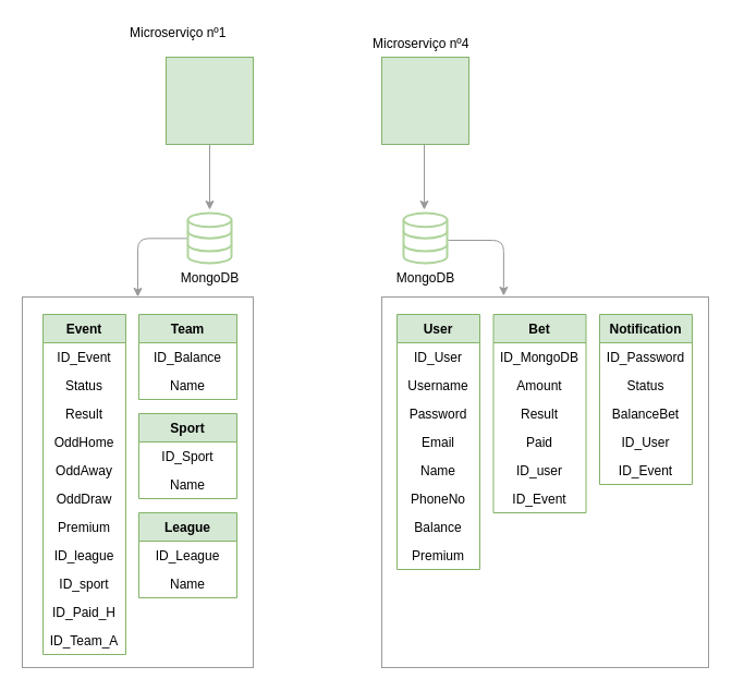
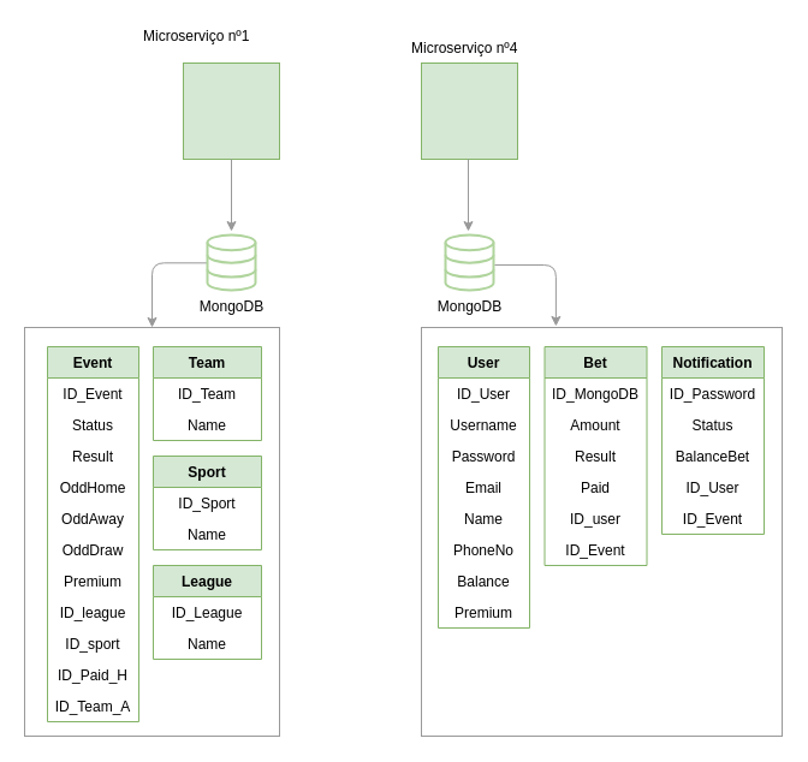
  <mxCell id="0" />
  <mxCell id="1" parent="0" />
  <mxCell id="2" value="" style="rounded=0;whiteSpace=wrap;html=1;align=center;strokeColor=#999999;" vertex="1" parent="1"><mxGeometry x="20" y="272" width="212" height="340" as="geometry" /></mxCell>
  <mxCell id="3" value="" style="whiteSpace=wrap;html=1;aspect=fixed;fillColor=#d5e8d4;strokeColor=#82b366;" vertex="1" parent="1"><mxGeometry x="152" y="52" width="80" height="80" as="geometry" /></mxCell>
  <mxCell id="4" value="" style="shape=image;html=1;verticalAlign=top;verticalLabelPosition=bottom;labelBackgroundColor=#ffffff;imageAspect=0;aspect=fixed;image=https://cdn0.iconfinder.com/data/icons/faticons-2/30/wheel4-128.png" vertex="1" parent="1"><mxGeometry x="168" y="68" width="48" height="48" as="geometry" /></mxCell>
  <mxCell id="5" value="MongoDB" style="html=1;verticalLabelPosition=bottom;align=center;labelBackgroundColor=#ffffff;verticalAlign=top;strokeWidth=2;shadow=0;dashed=0;shape=mxgraph.ios7.icons.data;strokeColor=#AFD49C;" vertex="1" parent="1"><mxGeometry x="370" y="195" width="40" height="46" as="geometry" /></mxCell>
  <mxCell id="6" value="" style="whiteSpace=wrap;html=1;aspect=fixed;fillColor=#d5e8d4;strokeColor=#82b366;" vertex="1" parent="1"><mxGeometry x="350" y="52" width="80" height="80" as="geometry" /></mxCell>
  <mxCell id="7" value="" style="shape=image;html=1;verticalAlign=top;verticalLabelPosition=bottom;labelBackgroundColor=#ffffff;imageAspect=0;aspect=fixed;image=https://cdn0.iconfinder.com/data/icons/faticons-2/30/wheel4-128.png" vertex="1" parent="1"><mxGeometry x="366" y="68" width="48" height="48" as="geometry" /></mxCell>
  <mxCell id="8" value="" style="endArrow=classic;html=1;strokeColor=#999999;" edge="1" parent="1"><mxGeometry width="50" height="50" relative="1" as="geometry"><mxPoint x="192" y="132" as="sourcePoint" /><mxPoint x="192" y="192" as="targetPoint" /></mxGeometry></mxCell>
  <mxCell id="9" value="" style="endArrow=classic;html=1;strokeColor=#999999;" edge="1" parent="1"><mxGeometry width="50" height="50" relative="1" as="geometry"><mxPoint x="389" y="132" as="sourcePoint" /><mxPoint x="389" y="192" as="targetPoint" /></mxGeometry></mxCell>
  <mxCell id="10" value="Microserviço nº1" style="text;html=1;resizable=0;points=[];autosize=1;align=left;verticalAlign=top;spacingTop=-4;" vertex="1" parent="1"><mxGeometry x="117" y="20" width="100" height="20" as="geometry" /></mxCell>
  <mxCell id="11" value="Microserviço nº4" style="text;html=1;resizable=0;points=[];autosize=1;align=left;verticalAlign=top;spacingTop=-4;" vertex="1" parent="1"><mxGeometry x="340" y="30" width="100" height="20" as="geometry" /></mxCell>
  <mxCell id="12" value="Event" style="swimlane;fontStyle=1;childLayout=stackLayout;horizontal=1;startSize=26;fillColor=#d5e8d4;horizontalStack=0;resizeParent=1;resizeParentMax=0;resizeLast=0;collapsible=1;marginBottom=0;strokeColor=#82b366;" vertex="1" parent="1"><mxGeometry x="39" y="288" width="76" height="312" as="geometry" /></mxCell>
  <mxCell id="13" value="ID_Event" style="text;strokeColor=none;fillColor=none;align=center;verticalAlign=top;spacingLeft=4;spacingRight=4;overflow=hidden;rotatable=0;points=[[0,0.5],[1,0.5]];portConstraint=eastwest;" vertex="1" parent="12"><mxGeometry y="26" width="76" height="26" as="geometry" /></mxCell>
  <mxCell id="14" value="Status" style="text;strokeColor=none;fillColor=none;align=center;verticalAlign=top;spacingLeft=4;spacingRight=4;overflow=hidden;rotatable=0;points=[[0,0.5],[1,0.5]];portConstraint=eastwest;" vertex="1" parent="12"><mxGeometry y="52" width="76" height="26" as="geometry" /></mxCell>
  <mxCell id="15" value="Result" style="text;strokeColor=none;fillColor=none;align=center;verticalAlign=top;spacingLeft=4;spacingRight=4;overflow=hidden;rotatable=0;points=[[0,0.5],[1,0.5]];portConstraint=eastwest;" vertex="1" parent="12"><mxGeometry y="78" width="76" height="26" as="geometry" /></mxCell>
  <mxCell id="16" value="OddHome" style="text;strokeColor=none;fillColor=none;align=center;verticalAlign=top;spacingLeft=4;spacingRight=4;overflow=hidden;rotatable=0;points=[[0,0.5],[1,0.5]];portConstraint=eastwest;" vertex="1" parent="12"><mxGeometry y="104" width="76" height="26" as="geometry" /></mxCell>
  <mxCell id="17" value="OddAway" style="text;strokeColor=none;fillColor=none;align=center;verticalAlign=top;spacingLeft=4;spacingRight=4;overflow=hidden;rotatable=0;points=[[0,0.5],[1,0.5]];portConstraint=eastwest;" vertex="1" parent="12"><mxGeometry y="130" width="76" height="26" as="geometry" /></mxCell>
  <mxCell id="18" value="OddDraw" style="text;strokeColor=none;fillColor=none;align=center;verticalAlign=top;spacingLeft=4;spacingRight=4;overflow=hidden;rotatable=0;points=[[0,0.5],[1,0.5]];portConstraint=eastwest;" vertex="1" parent="12"><mxGeometry y="156" width="76" height="26" as="geometry" /></mxCell>
  <mxCell id="19" value="Premium" style="text;strokeColor=none;fillColor=none;align=center;verticalAlign=top;spacingLeft=4;spacingRight=4;overflow=hidden;rotatable=0;points=[[0,0.5],[1,0.5]];portConstraint=eastwest;" vertex="1" parent="12"><mxGeometry y="182" width="76" height="26" as="geometry" /></mxCell>
  <mxCell id="20" value="ID_league" style="text;strokeColor=none;fillColor=none;align=center;verticalAlign=top;spacingLeft=4;spacingRight=4;overflow=hidden;rotatable=0;points=[[0,0.5],[1,0.5]];portConstraint=eastwest;" vertex="1" parent="12"><mxGeometry y="208" width="76" height="26" as="geometry" /></mxCell>
  <mxCell id="21" value="ID_sport" style="text;strokeColor=none;fillColor=none;align=center;verticalAlign=top;spacingLeft=4;spacingRight=4;overflow=hidden;rotatable=0;points=[[0,0.5],[1,0.5]];portConstraint=eastwest;" vertex="1" parent="12"><mxGeometry y="234" width="76" height="26" as="geometry" /></mxCell>
  <mxCell id="22" value="ID_Paid_H" style="text;strokeColor=none;fillColor=none;align=center;verticalAlign=top;spacingLeft=4;spacingRight=4;overflow=hidden;rotatable=0;points=[[0,0.5],[1,0.5]];portConstraint=eastwest;" vertex="1" parent="12"><mxGeometry y="260" width="76" height="26" as="geometry" /></mxCell>
  <mxCell id="23" value="ID_Team_A" style="text;strokeColor=none;fillColor=none;align=center;verticalAlign=top;spacingLeft=4;spacingRight=4;overflow=hidden;rotatable=0;points=[[0,0.5],[1,0.5]];portConstraint=eastwest;" vertex="1" parent="12"><mxGeometry y="286" width="76" height="26" as="geometry" /></mxCell>
  <mxCell id="24" value="League" style="swimlane;fontStyle=1;childLayout=stackLayout;horizontal=1;startSize=26;fillColor=#d5e8d4;horizontalStack=0;resizeParent=1;resizeParentMax=0;resizeLast=0;collapsible=1;marginBottom=0;strokeColor=#82b366;" vertex="1" parent="1"><mxGeometry x="127" y="470" width="90" height="78" as="geometry" /></mxCell>
  <mxCell id="25" value="ID_League" style="text;strokeColor=none;fillColor=none;align=center;verticalAlign=top;spacingLeft=4;spacingRight=4;overflow=hidden;rotatable=0;points=[[0,0.5],[1,0.5]];portConstraint=eastwest;" vertex="1" parent="24"><mxGeometry y="26" width="90" height="26" as="geometry" /></mxCell>
  <mxCell id="26" value="Name" style="text;strokeColor=none;fillColor=none;align=center;verticalAlign=top;spacingLeft=4;spacingRight=4;overflow=hidden;rotatable=0;points=[[0,0.5],[1,0.5]];portConstraint=eastwest;" vertex="1" parent="24"><mxGeometry y="52" width="90" height="26" as="geometry" /></mxCell>
  <mxCell id="27" value="Sport" style="swimlane;fontStyle=1;childLayout=stackLayout;horizontal=1;startSize=26;fillColor=#d5e8d4;horizontalStack=0;resizeParent=1;resizeParentMax=0;resizeLast=0;collapsible=1;marginBottom=0;strokeColor=#82b366;" vertex="1" parent="1"><mxGeometry x="127" y="379" width="90" height="78" as="geometry" /></mxCell>
  <mxCell id="28" value="ID_Sport" style="text;strokeColor=none;fillColor=none;align=center;verticalAlign=top;spacingLeft=4;spacingRight=4;overflow=hidden;rotatable=0;points=[[0,0.5],[1,0.5]];portConstraint=eastwest;" vertex="1" parent="27"><mxGeometry y="26" width="90" height="26" as="geometry" /></mxCell>
  <mxCell id="29" value="Name" style="text;strokeColor=none;fillColor=none;align=center;verticalAlign=top;spacingLeft=4;spacingRight=4;overflow=hidden;rotatable=0;points=[[0,0.5],[1,0.5]];portConstraint=eastwest;" vertex="1" parent="27"><mxGeometry y="52" width="90" height="26" as="geometry" /></mxCell>
  <mxCell id="30" value="Team" style="swimlane;fontStyle=1;childLayout=stackLayout;horizontal=1;startSize=26;fillColor=#d5e8d4;horizontalStack=0;resizeParent=1;resizeParentMax=0;resizeLast=0;collapsible=1;marginBottom=0;strokeColor=#82b366;" vertex="1" parent="1"><mxGeometry x="127" y="288" width="90" height="78" as="geometry" /></mxCell>
- <mxCell id="31" value="ID_Balance" style="text;strokeColor=none;fillColor=none;align=center;verticalAlign=top;spacingLeft=4;spacingRight=4;overflow=hidden;rotatable=0;points=[[0,0.5],[1,0.5]];portConstraint=eastwest;" vertex="1" parent="30"><mxGeometry y="26" width="90" height="26" as="geometry" /></mxCell>
+ <mxCell id="31" value="ID_Team" style="text;strokeColor=none;fillColor=none;align=center;verticalAlign=top;spacingLeft=4;spacingRight=4;overflow=hidden;rotatable=0;points=[[0,0.5],[1,0.5]];portConstraint=eastwest;" vertex="1" parent="30"><mxGeometry y="26" width="90" height="26" as="geometry" /></mxCell>
  <mxCell id="32" value="Name" style="text;strokeColor=none;fillColor=none;align=center;verticalAlign=top;spacingLeft=4;spacingRight=4;overflow=hidden;rotatable=0;points=[[0,0.5],[1,0.5]];portConstraint=eastwest;" vertex="1" parent="30"><mxGeometry y="52" width="90" height="26" as="geometry" /></mxCell>
  <mxCell id="33" value="" style="rounded=0;whiteSpace=wrap;html=1;align=center;strokeColor=#999999;" vertex="1" parent="1"><mxGeometry x="350" y="272" width="300" height="340" as="geometry" /></mxCell>
  <mxCell id="34" value="Bet" style="swimlane;fontStyle=1;childLayout=stackLayout;horizontal=1;startSize=26;fillColor=#d5e8d4;horizontalStack=0;resizeParent=1;resizeParentMax=0;resizeLast=0;collapsible=1;marginBottom=0;strokeColor=#82b366;" vertex="1" parent="1"><mxGeometry x="452.5" y="288" width="85" height="182" as="geometry" /></mxCell>
  <mxCell id="35" value="ID_MongoDB" style="text;strokeColor=none;fillColor=none;align=center;verticalAlign=top;spacingLeft=4;spacingRight=4;overflow=hidden;rotatable=0;points=[[0,0.5],[1,0.5]];portConstraint=eastwest;" vertex="1" parent="34"><mxGeometry y="26" width="85" height="26" as="geometry" /></mxCell>
  <mxCell id="36" value="Amount" style="text;strokeColor=none;fillColor=none;align=center;verticalAlign=top;spacingLeft=4;spacingRight=4;overflow=hidden;rotatable=0;points=[[0,0.5],[1,0.5]];portConstraint=eastwest;" vertex="1" parent="34"><mxGeometry y="52" width="85" height="26" as="geometry" /></mxCell>
  <mxCell id="37" value="Result" style="text;strokeColor=none;fillColor=none;align=center;verticalAlign=top;spacingLeft=4;spacingRight=4;overflow=hidden;rotatable=0;points=[[0,0.5],[1,0.5]];portConstraint=eastwest;" vertex="1" parent="34"><mxGeometry y="78" width="85" height="26" as="geometry" /></mxCell>
  <mxCell id="38" value="Paid" style="text;strokeColor=none;fillColor=none;align=center;verticalAlign=top;spacingLeft=4;spacingRight=4;overflow=hidden;rotatable=0;points=[[0,0.5],[1,0.5]];portConstraint=eastwest;" vertex="1" parent="34"><mxGeometry y="104" width="85" height="26" as="geometry" /></mxCell>
  <mxCell id="39" value="ID_user" style="text;strokeColor=none;fillColor=none;align=center;verticalAlign=top;spacingLeft=4;spacingRight=4;overflow=hidden;rotatable=0;points=[[0,0.5],[1,0.5]];portConstraint=eastwest;" vertex="1" parent="34"><mxGeometry y="130" width="85" height="26" as="geometry" /></mxCell>
  <mxCell id="40" value="ID_Event" style="text;strokeColor=none;fillColor=none;align=center;verticalAlign=top;spacingLeft=4;spacingRight=4;overflow=hidden;rotatable=0;points=[[0,0.5],[1,0.5]];portConstraint=eastwest;" vertex="1" parent="34"><mxGeometry y="156" width="85" height="26" as="geometry" /></mxCell>
  <mxCell id="41" value="Notification" style="swimlane;fontStyle=1;childLayout=stackLayout;horizontal=1;startSize=26;fillColor=#d5e8d4;horizontalStack=0;resizeParent=1;resizeParentMax=0;resizeLast=0;collapsible=1;marginBottom=0;strokeColor=#82b366;" vertex="1" parent="1"><mxGeometry x="550" y="288" width="85" height="156" as="geometry" /></mxCell>
  <mxCell id="42" value="ID_Password" style="text;strokeColor=none;fillColor=none;align=center;verticalAlign=top;spacingLeft=4;spacingRight=4;overflow=hidden;rotatable=0;points=[[0,0.5],[1,0.5]];portConstraint=eastwest;" vertex="1" parent="41"><mxGeometry y="26" width="85" height="26" as="geometry" /></mxCell>
  <mxCell id="43" value="Status" style="text;strokeColor=none;fillColor=none;align=center;verticalAlign=top;spacingLeft=4;spacingRight=4;overflow=hidden;rotatable=0;points=[[0,0.5],[1,0.5]];portConstraint=eastwest;" vertex="1" parent="41"><mxGeometry y="52" width="85" height="26" as="geometry" /></mxCell>
  <mxCell id="44" value="BalanceBet" style="text;strokeColor=none;fillColor=none;align=center;verticalAlign=top;spacingLeft=4;spacingRight=4;overflow=hidden;rotatable=0;points=[[0,0.5],[1,0.5]];portConstraint=eastwest;" vertex="1" parent="41"><mxGeometry y="78" width="85" height="26" as="geometry" /></mxCell>
  <mxCell id="45" value="ID_User" style="text;strokeColor=none;fillColor=none;align=center;verticalAlign=top;spacingLeft=4;spacingRight=4;overflow=hidden;rotatable=0;points=[[0,0.5],[1,0.5]];portConstraint=eastwest;" vertex="1" parent="41"><mxGeometry y="104" width="85" height="26" as="geometry" /></mxCell>
  <mxCell id="46" value="ID_Event" style="text;strokeColor=none;fillColor=none;align=center;verticalAlign=top;spacingLeft=4;spacingRight=4;overflow=hidden;rotatable=0;points=[[0,0.5],[1,0.5]];portConstraint=eastwest;" vertex="1" parent="41"><mxGeometry y="130" width="85" height="26" as="geometry" /></mxCell>
  <mxCell id="47" value="User" style="swimlane;fontStyle=1;childLayout=stackLayout;horizontal=1;startSize=26;fillColor=#d5e8d4;horizontalStack=0;resizeParent=1;resizeParentMax=0;resizeLast=0;collapsible=1;marginBottom=0;strokeColor=#82b366;" vertex="1" parent="1"><mxGeometry x="364" y="288" width="76" height="234" as="geometry" /></mxCell>
  <mxCell id="48" value="ID_User" style="text;strokeColor=none;fillColor=none;align=center;verticalAlign=top;spacingLeft=4;spacingRight=4;overflow=hidden;rotatable=0;points=[[0,0.5],[1,0.5]];portConstraint=eastwest;" vertex="1" parent="47"><mxGeometry y="26" width="76" height="26" as="geometry" /></mxCell>
  <mxCell id="49" value="Username" style="text;strokeColor=none;fillColor=none;align=center;verticalAlign=top;spacingLeft=4;spacingRight=4;overflow=hidden;rotatable=0;points=[[0,0.5],[1,0.5]];portConstraint=eastwest;" vertex="1" parent="47"><mxGeometry y="52" width="76" height="26" as="geometry" /></mxCell>
  <mxCell id="50" value="Password" style="text;strokeColor=none;fillColor=none;align=center;verticalAlign=top;spacingLeft=4;spacingRight=4;overflow=hidden;rotatable=0;points=[[0,0.5],[1,0.5]];portConstraint=eastwest;" vertex="1" parent="47"><mxGeometry y="78" width="76" height="26" as="geometry" /></mxCell>
  <mxCell id="51" value="Email" style="text;strokeColor=none;fillColor=none;align=center;verticalAlign=top;spacingLeft=4;spacingRight=4;overflow=hidden;rotatable=0;points=[[0,0.5],[1,0.5]];portConstraint=eastwest;" vertex="1" parent="47"><mxGeometry y="104" width="76" height="26" as="geometry" /></mxCell>
  <mxCell id="52" value="Name" style="text;strokeColor=none;fillColor=none;align=center;verticalAlign=top;spacingLeft=4;spacingRight=4;overflow=hidden;rotatable=0;points=[[0,0.5],[1,0.5]];portConstraint=eastwest;" vertex="1" parent="47"><mxGeometry y="130" width="76" height="26" as="geometry" /></mxCell>
  <mxCell id="53" value="PhoneNo" style="text;strokeColor=none;fillColor=none;align=center;verticalAlign=top;spacingLeft=4;spacingRight=4;overflow=hidden;rotatable=0;points=[[0,0.5],[1,0.5]];portConstraint=eastwest;" vertex="1" parent="47"><mxGeometry y="156" width="76" height="26" as="geometry" /></mxCell>
  <mxCell id="54" value="Balance" style="text;strokeColor=none;fillColor=none;align=center;verticalAlign=top;spacingLeft=4;spacingRight=4;overflow=hidden;rotatable=0;points=[[0,0.5],[1,0.5]];portConstraint=eastwest;" vertex="1" parent="47"><mxGeometry y="182" width="76" height="26" as="geometry" /></mxCell>
  <mxCell id="55" value="Premium" style="text;strokeColor=none;fillColor=none;align=center;verticalAlign=top;spacingLeft=4;spacingRight=4;overflow=hidden;rotatable=0;points=[[0,0.5],[1,0.5]];portConstraint=eastwest;" vertex="1" parent="47"><mxGeometry y="208" width="76" height="26" as="geometry" /></mxCell>
  <mxCell id="56" value="" style="edgeStyle=segmentEdgeStyle;endArrow=classic;html=1;entryX=0.5;entryY=0;entryDx=0;entryDy=0;strokeColor=#999999;" edge="1" parent="1" target="2"><mxGeometry width="50" height="50" relative="1" as="geometry"><mxPoint x="172" y="218.333" as="sourcePoint" /><mxPoint x="62" y="255" as="targetPoint" /><Array as="points"><mxPoint x="126" y="218" /></Array></mxGeometry></mxCell>
  <mxCell id="57" value="" style="edgeStyle=segmentEdgeStyle;endArrow=classic;html=1;exitX=1.025;exitY=0.543;exitDx=0;exitDy=0;exitPerimeter=0;entryX=0.373;entryY=-0.003;entryDx=0;entryDy=0;entryPerimeter=0;strokeColor=#999999;" edge="1" parent="1" source="5" target="33"><mxGeometry width="50" height="50" relative="1" as="geometry"><mxPoint x="480" y="231" as="sourcePoint" /><mxPoint x="530" y="181" as="targetPoint" /></mxGeometry></mxCell>
  <mxCell id="58" value="MongoDB" style="html=1;verticalLabelPosition=bottom;align=center;labelBackgroundColor=#ffffff;verticalAlign=top;strokeWidth=2;shadow=0;dashed=0;shape=mxgraph.ios7.icons.data;strokeColor=#AFD49C;" vertex="1" parent="1"><mxGeometry x="172" y="195" width="40" height="46" as="geometry" /></mxCell>
